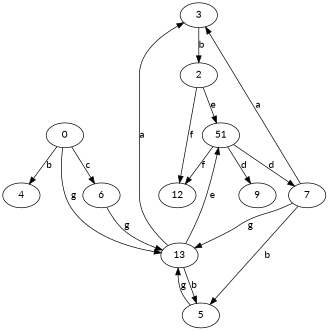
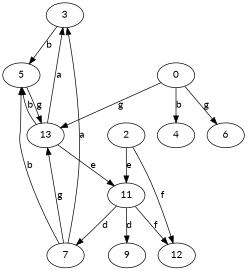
  strict digraph {
    fontname=Lato
    node [fontname=Lato]
    edge [fontname=Lato]
    3
    5
    13
-   11 [label=51]
+   11
    6
    7
    0
    4
    9
    12
    2
-   3 -> 2 [label=b]
+   3 -> 5 [label=b]
    5 -> 13 [label=g]
    13 -> 3 [label=a]
    13 -> 5 [label=b]
    13 -> 11 [label=e]
    11 -> 7 [label=d]
    11 -> 9 [label=d]
    11 -> 12 [label=f]
-   6 -> 13 [label=g]
    7 -> 3 [label=a]
    7 -> 5 [label=b]
    7 -> 13 [label=g]
    0 -> 13 [label=g]
-   0 -> 6 [label=c]
+   0 -> 6 [label=g]
    0 -> 4 [label=b]
    2 -> 11 [label=e]
    2 -> 12 [label=f]
  }
